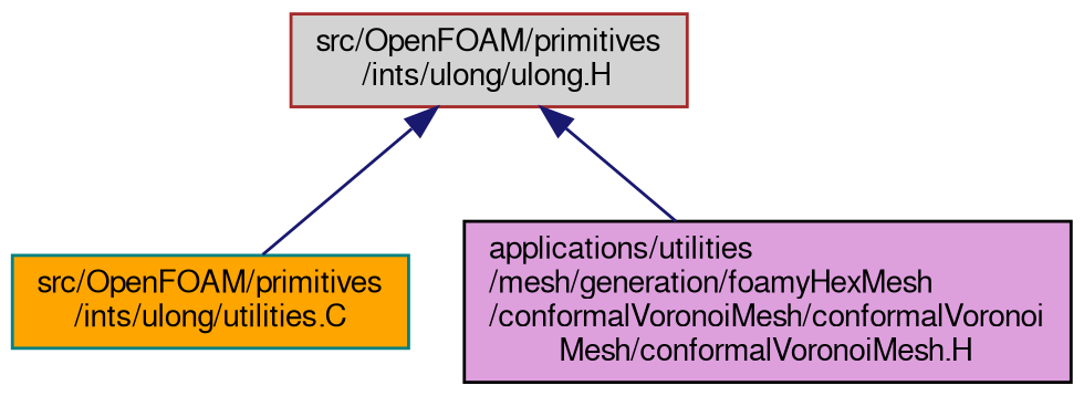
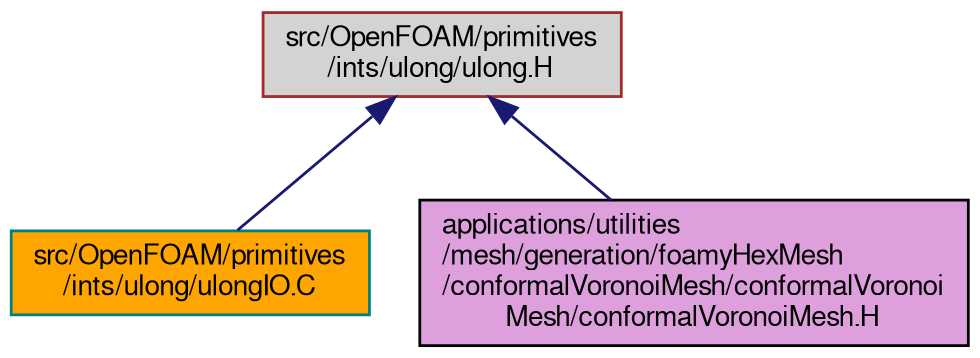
  digraph {
    node [fontname=FreeSans fontsize=10 shape=record style=filled]
    edge [color=midnightblue dir=back fontname=FreeSans fontsize=10 labelfontname=FreeSans labelfontsize=10 style=solid]
    n1 [color=brown fillcolor=lightgrey fontcolor=black height=0.2 label="src/OpenFOAM/primitives\l/ints/ulong/ulong.H" width=0.4]
-   n2 [color=teal fillcolor=orange height=0.2 label="src/OpenFOAM/primitives\l/ints/ulong/utilities.C" width=0.4]
+   n2 [color=teal fillcolor=orange height=0.2 label="src/OpenFOAM/primitives\l/ints/ulong/ulongIO.C" width=0.4]
    n3 [color=black fillcolor=plum height=0.2 label="applications/utilities\l/mesh/generation/foamyHexMesh\l/conformalVoronoiMesh/conformalVoronoi\lMesh/conformalVoronoiMesh.H" width=0.4]
    n1 -> n2
    n1 -> n3
  }
